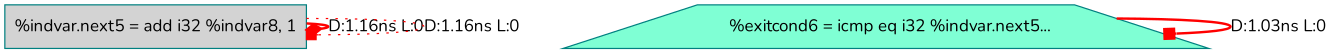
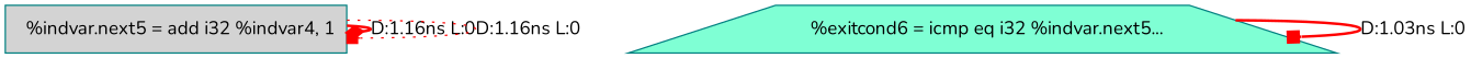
  digraph {
    fontname=Nunito
    node [style=filled color=teal fontname=Nunito]
    edge [color=red style=bold arrowhead=box fontname=Nunito]
-   n1 [label="%indvar.next5 = add i32 %indvar8, 1" fillcolor=lightgrey shape=box]
+   n1 [label="  %indvar.next5 = add i32 %indvar4, 1" fillcolor=lightgrey shape=box]
    n2 [label="  %exitcond6 = icmp eq i32 %indvar.next5..." fillcolor=aquamarine shape=trapezium]
    n1 -> n1 [label="D:1.16ns L:0" arrowhead=diamond]
    n1 -> n1 [label="D:1.16ns L:0" style=dotted]
    n2 -> n2 [label="D:1.03ns L:0"]
  }
